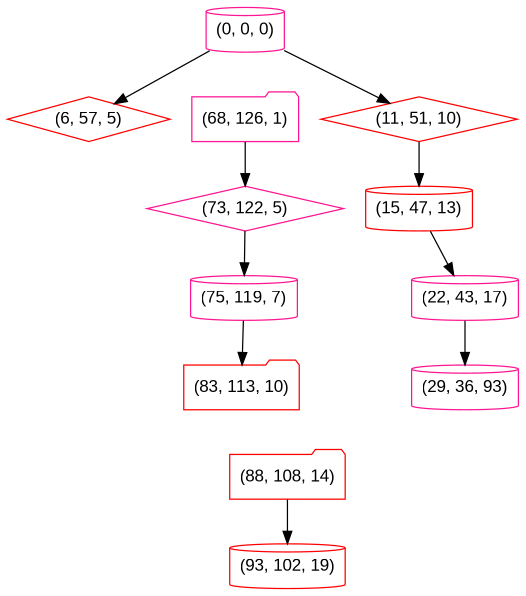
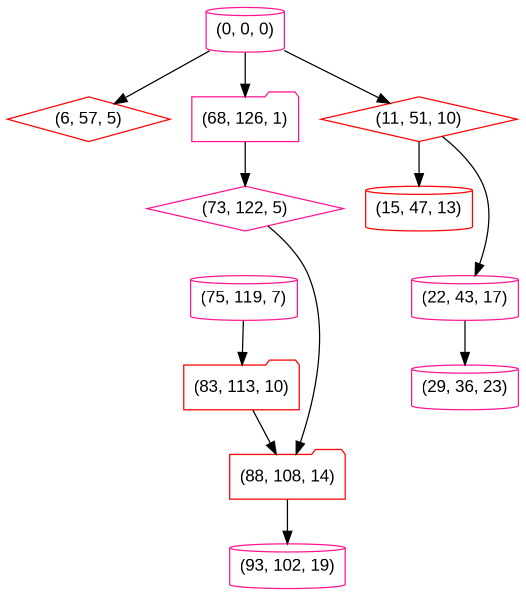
  digraph {
    fontname="Liberation Sans"
    node [color=deeppink fontname="Liberation Sans" shape=cylinder]
    edge [fontname="Liberation Sans"]
    "(6, 57, 5)" [color=red shape=diamond]
    "(0, 0, 0)"
    "(68, 126, 1)" [shape=folder]
    "(11, 51, 10)" [color=red shape=diamond]
    "(73, 122, 5)" [shape=diamond]
    "(15, 47, 13)" [color=red]
    "(22, 43, 17)"
-   "(29, 36, 23)" [label="(29, 36, 93)"]
+   "(29, 36, 23)"
    "(75, 119, 7)"
    "(83, 113, 10)" [color=red shape=folder]
    "(88, 108, 14)" [color=red shape=folder]
-   "(93, 102, 19)" [color=red]
+   "(93, 102, 19)"
    "(0, 0, 0)" -> "(6, 57, 5)"
+   "(0, 0, 0)" -> "(68, 126, 1)"
    "(0, 0, 0)" -> "(11, 51, 10)"
    "(68, 126, 1)" -> "(73, 122, 5)"
    "(11, 51, 10)" -> "(15, 47, 13)"
-   "(73, 122, 5)" -> "(75, 119, 7)"
-   "(15, 47, 13)" -> "(22, 43, 17)"
+   "(73, 122, 5)" -> "(88, 108, 14)"
+   "(11, 51, 10)" -> "(22, 43, 17)"
    "(22, 43, 17)" -> "(29, 36, 23)"
    "(75, 119, 7)" -> "(83, 113, 10)"
+   "(83, 113, 10)" -> "(88, 108, 14)"
    "(88, 108, 14)" -> "(93, 102, 19)"
  }
